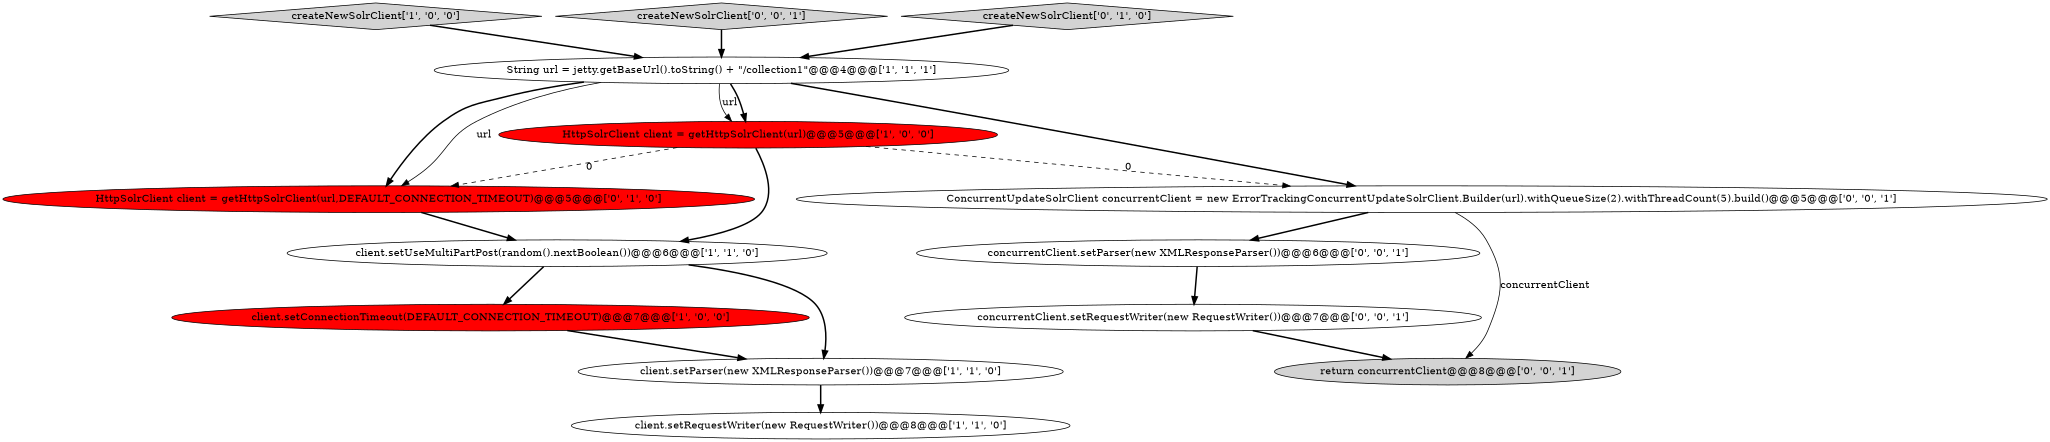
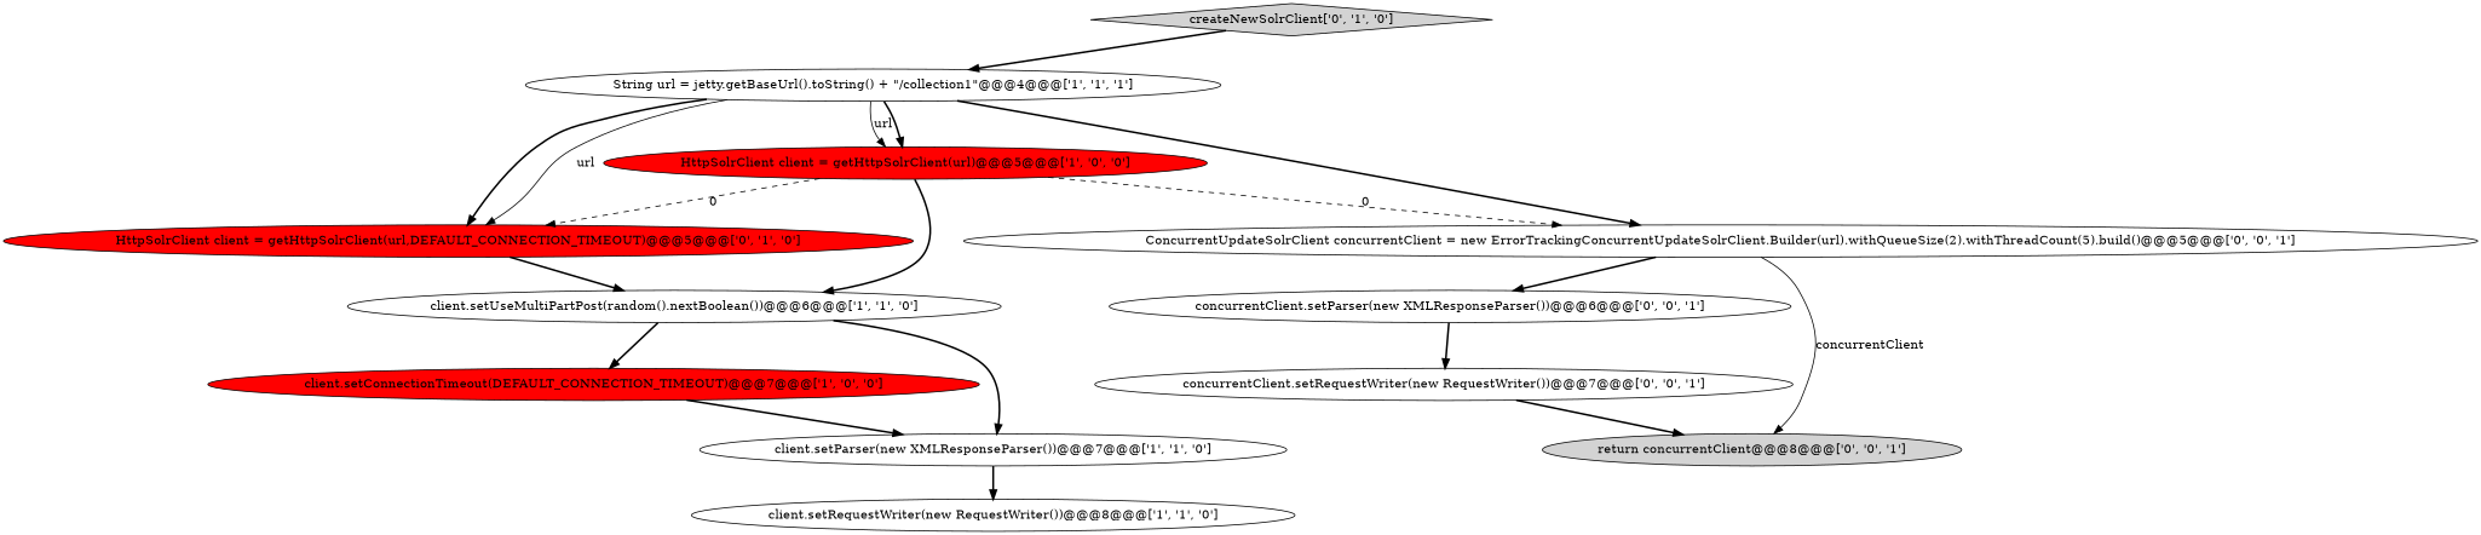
  digraph {
    node [fillcolor=white shape=ellipse style=filled]
    edge [style=bold]
    n1 [fillcolor=red label="HttpSolrClient client = getHttpSolrClient(url,DEFAULT_CONNECTION_TIMEOUT)@@@5@@@['0', '1', '0']"]
    n2 [label="client.setUseMultiPartPost(random().nextBoolean())@@@6@@@['1', '1', '0']"]
    n3 [label="client.setParser(new XMLResponseParser())@@@7@@@['1', '1', '0']"]
    n4 [fillcolor=red label="client.setConnectionTimeout(DEFAULT_CONNECTION_TIMEOUT)@@@7@@@['1', '0', '0']"]
    n5 [label="ConcurrentUpdateSolrClient concurrentClient = new ErrorTrackingConcurrentUpdateSolrClient.Builder(url).withQueueSize(2).withThreadCount(5).build()@@@5@@@['0', '0', '1']"]
    n6 [label="concurrentClient.setParser(new XMLResponseParser())@@@6@@@['0', '0', '1']"]
    n7 [fillcolor=lightgray label="return concurrentClient@@@8@@@['0', '0', '1']"]
    n8 [label="concurrentClient.setRequestWriter(new RequestWriter())@@@7@@@['0', '0', '1']"]
    n9 [label="String url = jetty.getBaseUrl().toString() + \"/collection1\"@@@4@@@['1', '1', '1']"]
    n10 [fillcolor=red label="HttpSolrClient client = getHttpSolrClient(url)@@@5@@@['1', '0', '0']"]
    n11 [label="client.setRequestWriter(new RequestWriter())@@@8@@@['1', '1', '0']"]
-   n12 [fillcolor=lightgray label="createNewSolrClient['1', '0', '0']" shape=diamond]
-   n13 [fillcolor=lightgray label="createNewSolrClient['0', '0', '1']" shape=diamond]
    n14 [fillcolor=lightgray label="createNewSolrClient['0', '1', '0']" shape=diamond]
    n1 -> n2
    n2 -> n3
    n2 -> n4
    n3 -> n11
    n4 -> n3
    n5 -> n6
    n5 -> n7 [label=concurrentClient style=solid]
    n6 -> n8
    n8 -> n7
    n9 -> n1 [label=url style=solid]
    n9 -> n1
    n9 -> n5
    n9 -> n10 [label=url style=solid]
    n9 -> n10
    n10 -> n1 [label=0 style=dashed]
    n10 -> n2
    n10 -> n5 [label=0 style=dashed]
-   n12 -> n9
-   n13 -> n9
    n14 -> n9
  }
